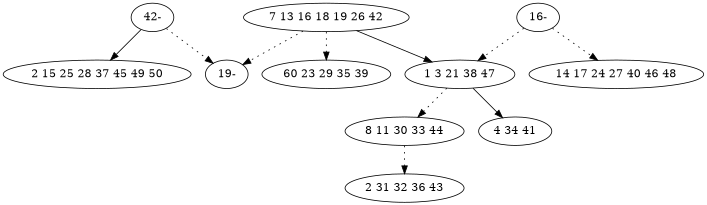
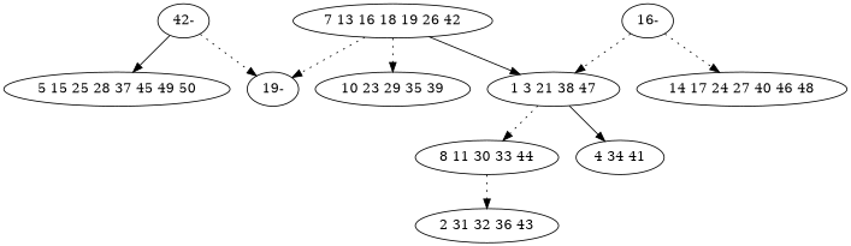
  digraph {
    edge [style=dotted]
    n1 [label="7 13 16 18 19 26 42"]
    n2 [label="19-"]
-   n3 [label="60 23 29 35 39"]
+   n3 [label="10 23 29 35 39"]
    n4 [label="1 3 21 38 47"]
    n5 [label="8 11 30 33 44"]
    n6 [label="4 34 41"]
    n7 [label="42-"]
-   n8 [label="2 15 25 28 37 45 49 50"]
+   n8 [label="5 15 25 28 37 45 49 50"]
    n9 [label="2 31 32 36 43"]
    n10 [label="16-"]
    n11 [label="14 17 24 27 40 46 48"]
    n1 -> n2
    n1 -> n3
    n1 -> n4 [style=solid]
    n4 -> n5
    n4 -> n6 [style=solid]
    n5 -> n9
    n7 -> n2
    n7 -> n8 [style=solid]
    n10 -> n4
    n10 -> n11
  }
